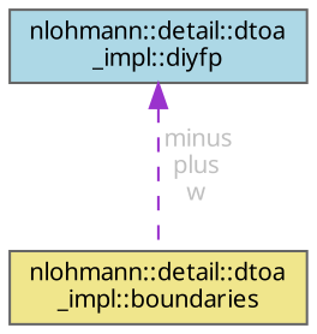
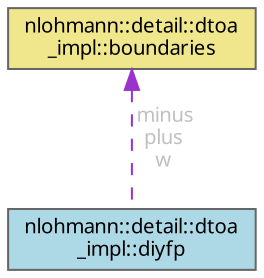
  digraph {
    fontname="Noto Sans"
    node [color=gray40 fontname="Noto Sans" fontsize=10 shape=box style=filled]
    n1 [fillcolor=khaki fontcolor=black height=0.2 label="nlohmann::detail::dtoa\l_impl::boundaries" width=0.4]
    n2 [fillcolor=lightblue height=0.2 label="nlohmann::detail::dtoa\l_impl::diyfp" width=0.4]
-   n2 -> n1 [color=darkorchid3 dir=back fontcolor=grey fontname="Noto Sans" fontsize=10 label=" minus\nplus\nw" labelfontname=Helvetica labelfontsize=10 style=dashed]
+   n1 -> n2 [color=darkorchid3 dir=back fontcolor=grey fontname="Noto Sans" fontsize=10 label=" minus\nplus\nw" labelfontname=Helvetica labelfontsize=10 style=dashed]
  }
